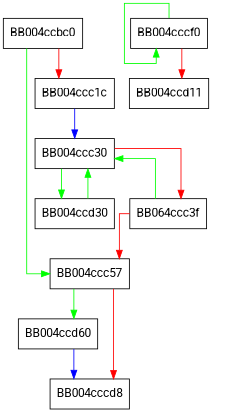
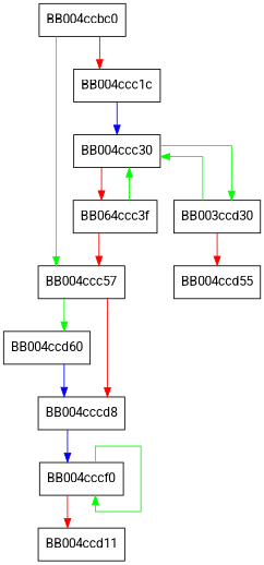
  digraph {
    fontname=Roboto
    splines=ortho
    node [fontname=Roboto shape=box]
    edge [color=green fontname=Roboto]
    BB004ccbc0
    BB004ccc57
    BB004ccc1c
    BB004ccd60
    BB004cccd8
    BB004ccc30
    BB004cccf0
-   BB004ccd30
+   BB004ccd30 [label=BB003ccd30]
    n9 [label=BB064ccc3f]
+   BB004ccd55
    BB004ccd11
    BB004ccbc0 -> BB004ccc57
    BB004ccbc0 -> BB004ccc1c [color=red]
    BB004ccc57 -> BB004ccd60
    BB004ccc57 -> BB004cccd8 [color=red]
    BB004ccc1c -> BB004ccc30 [color=blue]
    BB004ccd60 -> BB004cccd8 [color=blue]
+   BB004cccd8 -> BB004cccf0 [color=blue]
    BB004ccc30 -> BB004ccd30
    BB004ccc30 -> n9 [color=red]
    BB004cccf0 -> BB004cccf0
    BB004cccf0 -> BB004ccd11 [color=red]
    BB004ccd30 -> BB004ccc30
+   BB004ccd30 -> BB004ccd55 [color=red]
    n9 -> BB004ccc57 [color=red]
    n9 -> BB004ccc30
  }
